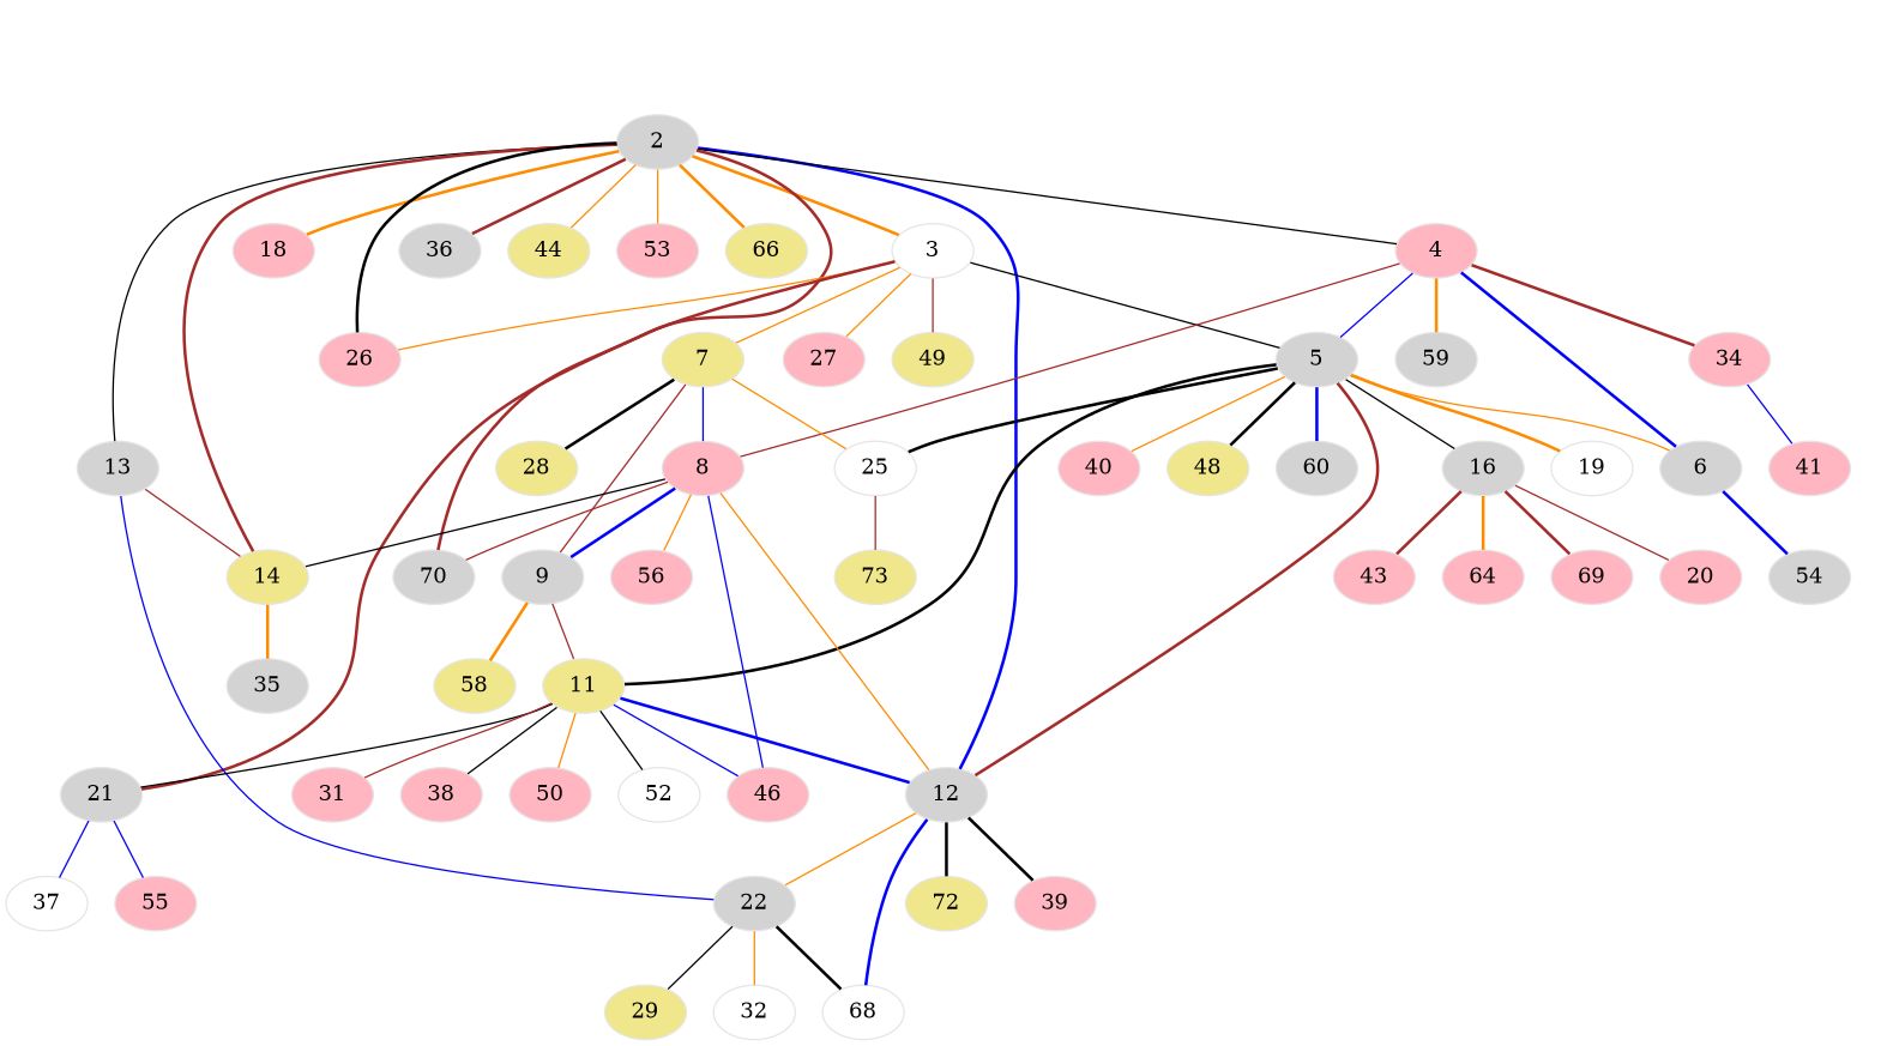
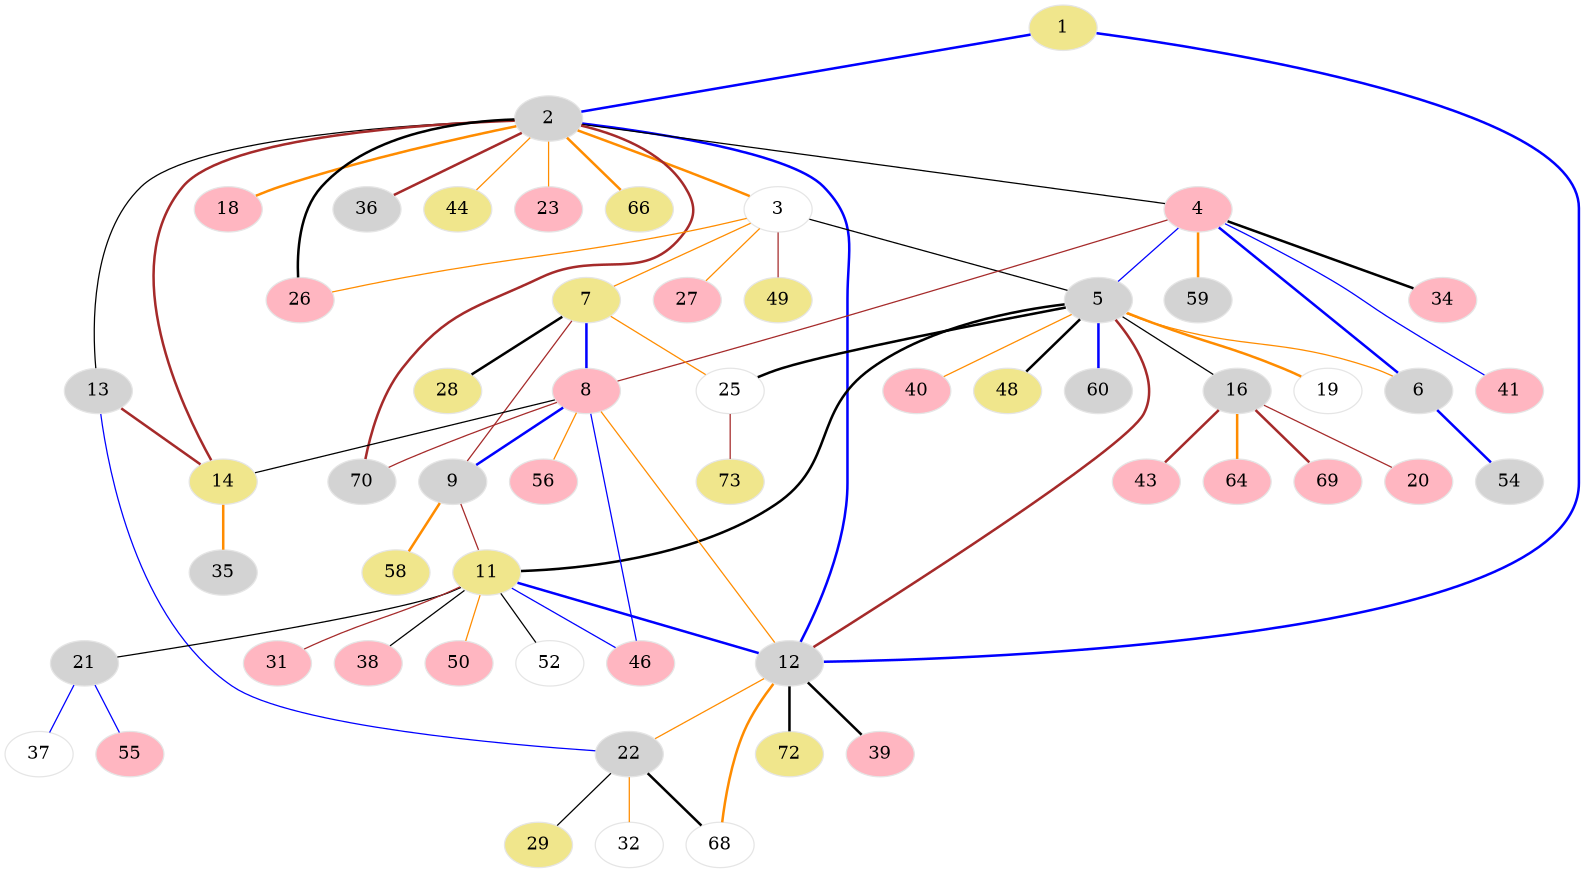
  graph {
    node [color=gray90 fillcolor=lightpink style=filled]
    edge [color=darkorange style=solid]
+   1 [fillcolor=khaki super="+51"]
    2 [fillcolor=lightgrey super="+15"]
    12 [fillcolor=lightgrey super="+62"]
    3 [fillcolor=white super="+30"]
    4 [super="+24"]
    13 [fillcolor=lightgrey]
    14 [fillcolor=khaki super="+17"]
    18
    26 [super="+45"]
    36 [fillcolor=lightgrey]
    44 [fillcolor=khaki]
-   53
+   53 [label=23]
    66 [fillcolor=khaki]
    70 [fillcolor=lightgrey]
    5 [fillcolor=lightgrey super="+10"]
    7 [fillcolor=khaki super="+42"]
    21 [fillcolor=lightgrey]
    27
    49 [fillcolor=khaki]
    22 [fillcolor=lightgrey super="+67"]
    39 [super="+74"]
    68 [fillcolor=white]
    72 [fillcolor=khaki]
    6 [fillcolor=lightgrey]
    8 [super="+33"]
    34 [super="+65"]
    41
    59 [fillcolor=lightgrey]
    35 [fillcolor=lightgrey]
    11 [fillcolor=khaki super="+23"]
    16 [fillcolor=lightgrey super="+57"]
    19 [fillcolor=white]
    25 [fillcolor=white super="+61"]
    40
    48 [fillcolor=khaki]
    60 [fillcolor=lightgrey]
    9 [fillcolor=lightgrey super="+47"]
    28 [fillcolor=khaki]
    37 [fillcolor=white]
    55
    54 [fillcolor=lightgrey]
    46
    56
    31
    38
    50 [super="+71"]
    52 [fillcolor=white]
    20
    43
    64
    69
    73 [fillcolor=khaki]
    58 [fillcolor=khaki]
    29 [fillcolor=khaki]
    32 [fillcolor=white]
+   1 -- 2 [color=blue style=bold]
+   1 -- 12 [color=blue style=bold]
    2 -- 12 [color=blue style=bold]
    2 -- 3 [style=bold]
    2 -- 4 [color=black]
    2 -- 13 [color=black]
    2 -- 14 [color=brown style=bold]
    2 -- 18 [style=bold]
    2 -- 26 [color=black style=bold]
    2 -- 36 [color=brown style=bold]
    2 -- 44
    2 -- 53
    2 -- 66 [style=bold]
    2 -- 70 [color=brown style=bold]
    12 -- 22
    12 -- 39 [color=black style=bold]
-   12 -- 68 [color=blue style=bold]
+   12 -- 68 [style=bold]
    12 -- 72 [color=black style=bold]
    3 -- 26
    3 -- 5 [color=black]
    3 -- 7
-   3 -- 21 [color=brown style=bold]
    3 -- 27
    3 -- 49 [color=brown]
    4 -- 5 [color=blue]
    4 -- 6 [color=blue style=bold]
    4 -- 8 [color=brown]
-   4 -- 34 [color=brown style=bold]
-   34 -- 41 [color=blue]
+   4 -- 34 [color=black style=bold]
+   4 -- 41 [color=blue]
    4 -- 59 [style=bold]
-   13 -- 14 [color=brown]
+   13 -- 14 [color=brown style=bold]
    13 -- 22 [color=blue]
    14 -- 35 [style=bold]
    5 -- 12 [color=brown style=bold]
    5 -- 6
    5 -- 11 [color=black style=bold]
    5 -- 16 [color=black]
    5 -- 19 [style=bold]
    5 -- 25 [color=black style=bold]
    5 -- 40
    5 -- 48 [color=black style=bold]
    5 -- 60 [color=blue style=bold]
-   7 -- 8 [color=blue]
+   7 -- 8 [color=blue style=bold]
    7 -- 25
    7 -- 9 [color=brown]
    7 -- 28 [color=black style=bold]
    21 -- 37 [color=blue]
    21 -- 55 [color=blue]
    22 -- 68 [color=black style=bold]
    22 -- 29 [color=black]
    22 -- 32
    6 -- 54 [color=blue style=bold]
    8 -- 12
    8 -- 14 [color=black]
    8 -- 70 [color=brown]
    8 -- 9 [color=blue style=bold]
    8 -- 46 [color=blue]
    8 -- 56
    11 -- 12 [color=blue style=bold]
    11 -- 21 [color=black]
    11 -- 46 [color=blue]
    11 -- 31 [color=brown]
    11 -- 38 [color=black]
    11 -- 50
    11 -- 52 [color=black]
    16 -- 20 [color=brown]
    16 -- 43 [color=brown style=bold]
    16 -- 64 [style=bold]
    16 -- 69 [color=brown style=bold]
    25 -- 73 [color=brown]
    9 -- 11 [color=brown]
    9 -- 58 [style=bold]
  }
